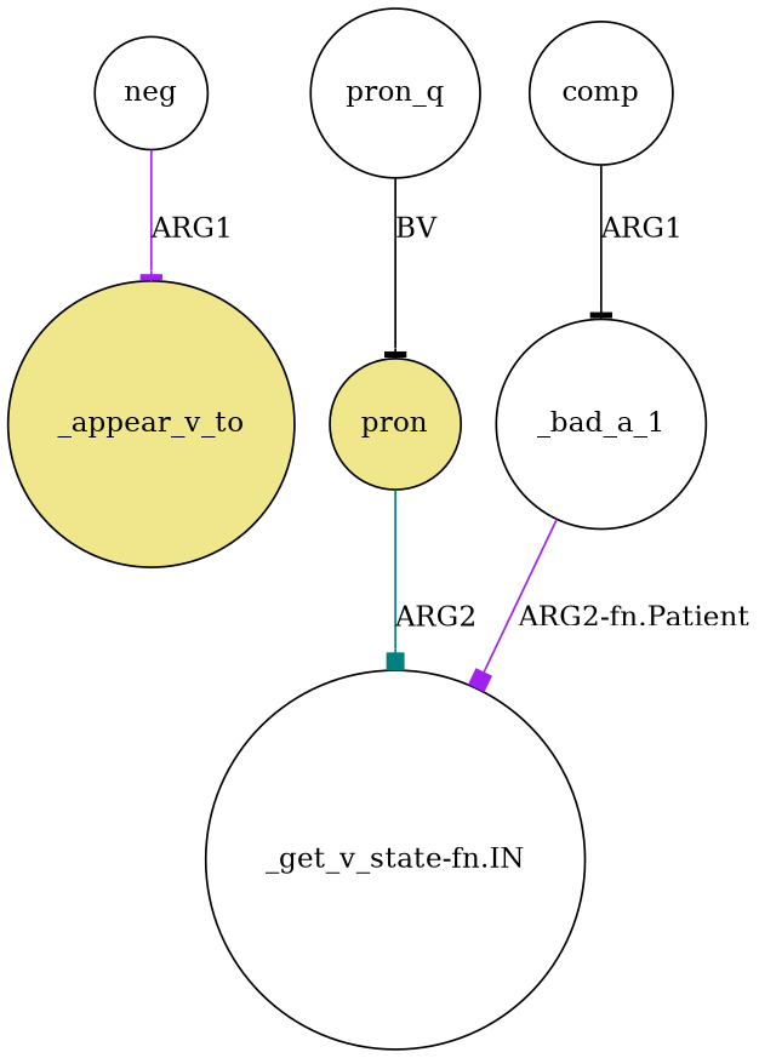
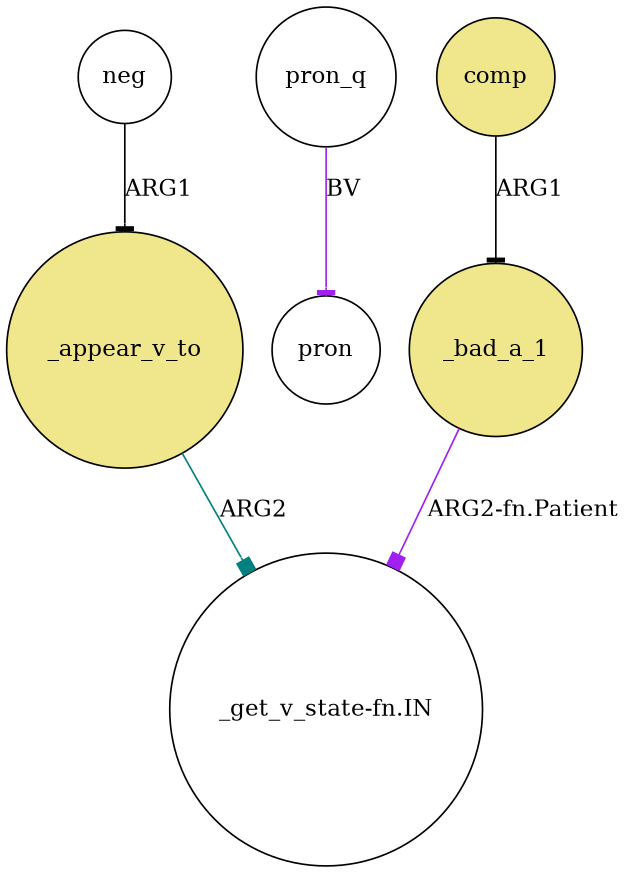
  digraph {
    node [fillcolor=white shape=circle style=filled]
    edge [arrowhead=tee color=purple]
-   _bad_a_1
+   _bad_a_1 [fillcolor=khaki]
    "_get_v_state-fn.IN"
-   comp
+   comp [fillcolor=khaki]
    _appear_v_to [fillcolor=khaki]
    neg
    n6 [label=pron_q]
-   pron [fillcolor=khaki]
+   pron
    _bad_a_1 -> "_get_v_state-fn.IN" [arrowhead=box label="ARG2-fn.Patient"]
    comp -> _bad_a_1 [color=black label=ARG1]
-   pron -> "_get_v_state-fn.IN" [arrowhead=box color=teal label=ARG2]
-   neg -> _appear_v_to [label=ARG1]
-   n6 -> pron [color=black label=BV]
+   _appear_v_to -> "_get_v_state-fn.IN" [arrowhead=box color=teal label=ARG2]
+   neg -> _appear_v_to [color=black label=ARG1]
+   n6 -> pron [label=BV]
  }
